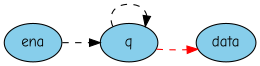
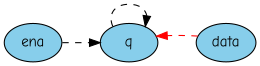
  digraph {
    fontname="Comic Neue"
    rankdir=LR
    node [fillcolor=skyblue fontname="Comic Neue" style=filled]
    edge [color=black fontname="Comic Neue" style=dashed weight=1.0]
    q
    data
    ena
    q -> q
-   q -> data [color=red weight=2.0]
+   data -> q [color=red weight=2.0]
    ena -> q
  }
